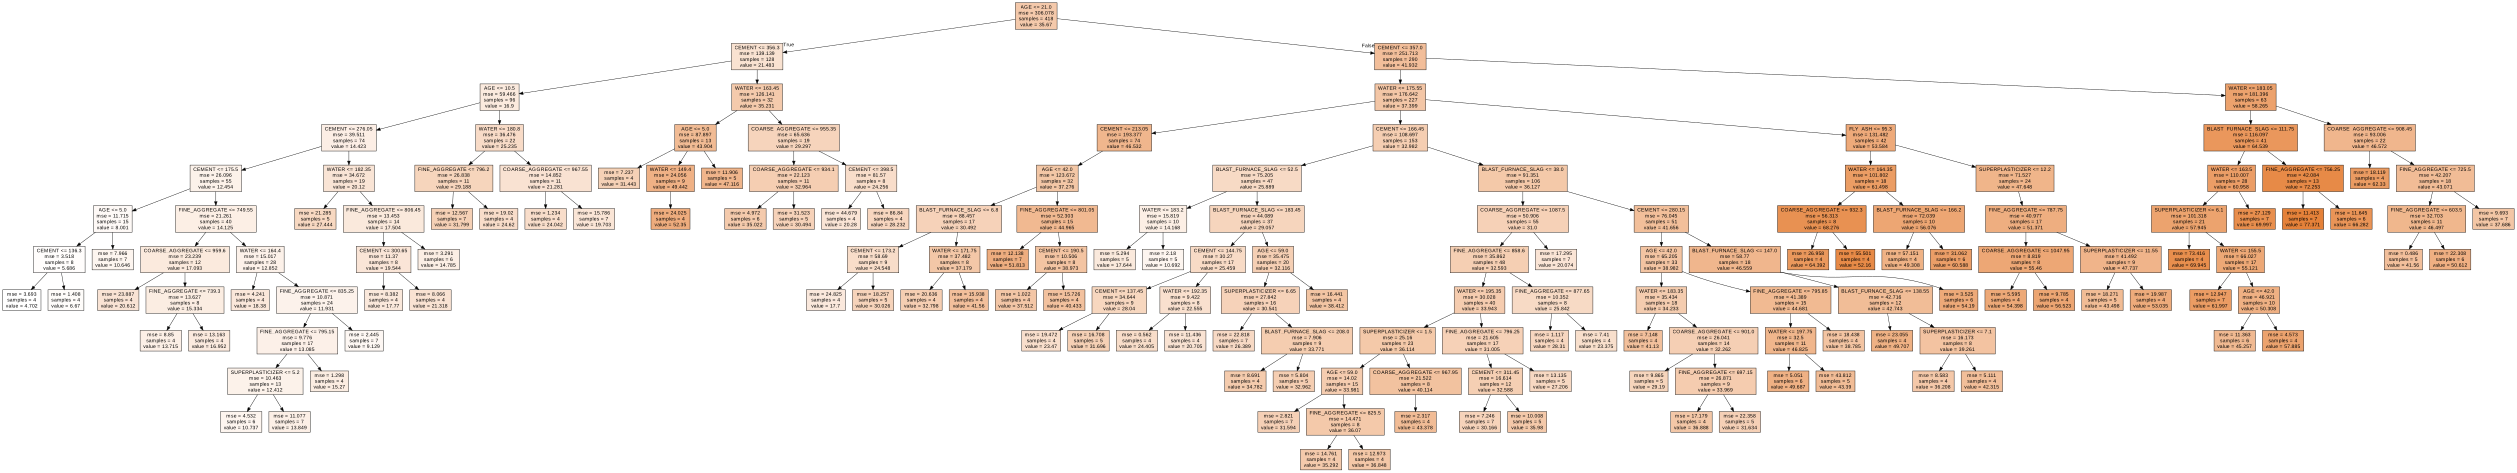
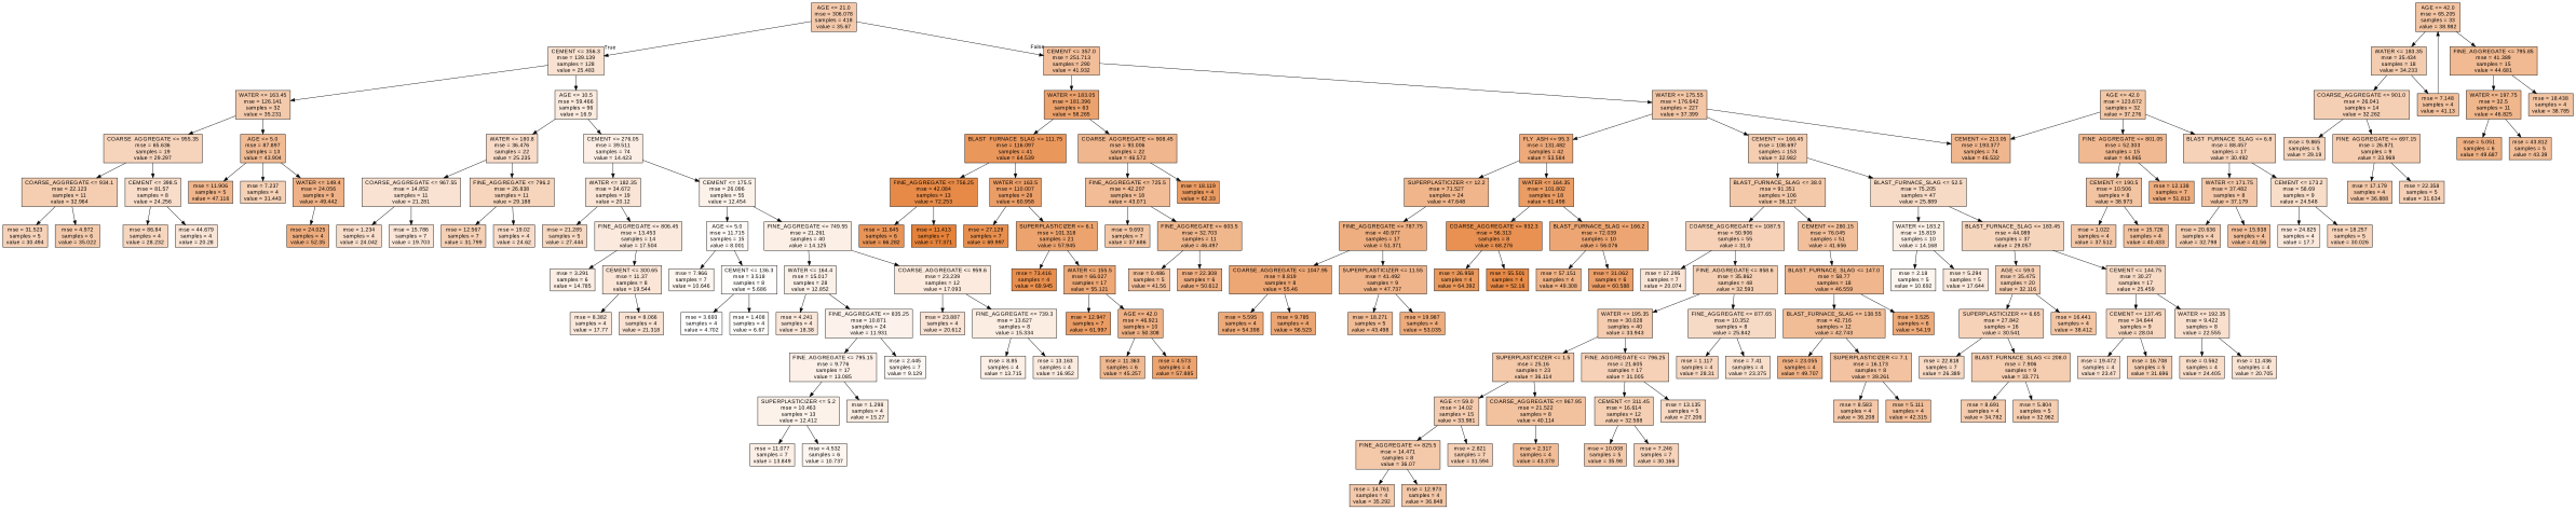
  digraph {
    fontname="Liberation Sans"
    node [color=black fillcolor="#f5ceb2" fontname="Liberation Sans" shape=box style=filled]
    edge [fontname="Liberation Sans"]
    n1 [fillcolor="#f4c9ab" label="AGE <= 21.0\nmse = 306.078\nsamples = 418\nvalue = 35.67"]
-   n2 [fillcolor="#f9e2d1" label="CEMENT <= 356.3\nmse = 139.139\nsamples = 128\nvalue = 21.483"]
+   n2 [fillcolor="#f9e2d1" label="CEMENT <= 356.3\nmse = 139.139\nsamples = 128\nvalue = 25.483"]
    n3 [fillcolor="#f2be9a" label="CEMENT <= 357.0\nmse = 251.713\nsamples = 290\nvalue = 41.932"]
    n4 [fillcolor="#fbeade" label="AGE <= 10.5\nmse = 59.466\nsamples = 96\nvalue = 16.9"]
    n5 [fillcolor="#f4caac" label="WATER <= 163.45\nmse = 126.141\nsamples = 32\nvalue = 35.231"]
    n6 [fillcolor="#f3c6a6" label="WATER <= 175.55\nmse = 176.642\nsamples = 227\nvalue = 37.399"]
    n7 [fillcolor="#eca26d" label="WATER <= 183.05\nmse = 181.396\nsamples = 63\nvalue = 58.265"]
    n8 [fillcolor="#fceee5" label="CEMENT <= 276.05\nmse = 39.511\nsamples = 74\nvalue = 14.423"]
    n9 [fillcolor="#f8dbc7" label="WATER <= 180.8\nmse = 36.476\nsamples = 22\nvalue = 25.235"]
    n10 [fillcolor="#f1bb94" label="AGE <= 5.0\nmse = 87.897\nsamples = 13\nvalue = 43.904"]
    n11 [fillcolor="#f6d4bc" label="COARSE_AGGREGATE <= 955.35\nmse = 65.636\nsamples = 19\nvalue = 29.297"]
    n12 [fillcolor="#fcf2ea" label="CEMENT <= 175.5\nmse = 26.096\nsamples = 55\nvalue = 12.454"]
    n13 [fillcolor="#f9e4d5" label="WATER <= 182.35\nmse = 34.672\nsamples = 19\nvalue = 20.12"]
    n14 [fillcolor="#f6d5bc" label="FINE_AGGREGATE <= 796.2\nmse = 26.838\nsamples = 11\nvalue = 29.188"]
    n15 [fillcolor="#f9e2d2" label="COARSE_AGGREGATE <= 967.55\nmse = 14.852\nsamples = 11\nvalue = 21.281"]
    n16 [fillcolor="#fef9f6" label="AGE <= 5.0\nmse = 11.715\nsamples = 15\nvalue = 8.001"]
    n17 [fillcolor="#fcefe5" label="FINE_AGGREGATE <= 749.55\nmse = 21.261\nsamples = 40\nvalue = 14.125"]
    n18 [fillcolor="#f7d8c1" label="mse = 21.285\nsamples = 5\nvalue = 27.444"]
    n19 [fillcolor="#fae9dc" label="FINE_AGGREGATE <= 806.45\nmse = 13.453\nsamples = 14\nvalue = 17.504"]
    n20 [fillcolor="#fffdfc" label="CEMENT <= 136.3\nmse = 3.518\nsamples = 8\nvalue = 5.686"]
    n21 [fillcolor="#fdf5ef" label="mse = 7.966\nsamples = 7\nvalue = 10.646"]
    n22 [fillcolor="#fbeadd" label="COARSE_AGGREGATE <= 959.6\nmse = 23.239\nsamples = 12\nvalue = 17.093"]
    n23 [fillcolor="#fcf1e9" label="WATER <= 164.4\nmse = 15.017\nsamples = 28\nvalue = 12.852"]
    n24 [fillcolor="#ffffff" label="mse = 3.693\nsamples = 4\nvalue = 4.702"]
    n25 [fillcolor="#fefcfa" label="mse = 1.408\nsamples = 4\nvalue = 6.67"]
    n26 [fillcolor="#f9e3d4" label="mse = 23.887\nsamples = 4\nvalue = 20.612"]
    n27 [fillcolor="#fbede2" label="FINE_AGGREGATE <= 739.3\nmse = 13.627\nsamples = 8\nvalue = 15.334"]
    n28 [fillcolor="#fae7da" label="mse = 4.241\nsamples = 4\nvalue = 18.38"]
    n29 [fillcolor="#fcf2eb" label="FINE_AGGREGATE <= 835.25\nmse = 10.871\nsamples = 24\nvalue = 11.931"]
    n30 [fillcolor="#fcefe6" label="mse = 8.85\nsamples = 4\nvalue = 13.715"]
    n31 [fillcolor="#fbeade" label="mse = 13.163\nsamples = 4\nvalue = 16.952"]
    n32 [fillcolor="#fcf0e8" label="FINE_AGGREGATE <= 795.15\nmse = 9.776\nsamples = 17\nvalue = 13.085"]
    n33 [fillcolor="#fdf7f3" label="mse = 2.445\nsamples = 7\nvalue = 9.129"]
    n34 [fillcolor="#fcf2ea" label="SUPERPLASTICIZER <= 5.2\nmse = 10.463\nsamples = 13\nvalue = 12.412"]
    n35 [fillcolor="#fbede2" label="mse = 1.298\nsamples = 4\nvalue = 15.27"]
    n36 [fillcolor="#fdf5ef" label="mse = 4.532\nsamples = 6\nvalue = 10.737"]
    n37 [fillcolor="#fcefe6" label="mse = 11.077\nsamples = 7\nvalue = 13.849"]
    n38 [fillcolor="#fae5d7" label="CEMENT <= 300.65\nmse = 11.37\nsamples = 8\nvalue = 19.544"]
    n39 [fillcolor="#fbeee4" label="mse = 3.291\nsamples = 6\nvalue = 14.785"]
    n40 [fillcolor="#fae8db" label="mse = 8.382\nsamples = 4\nvalue = 17.77"]
    n41 [fillcolor="#f9e2d2" label="mse = 8.066\nsamples = 4\nvalue = 21.318"]
    n42 [fillcolor="#f5d0b5" label="mse = 12.567\nsamples = 7\nvalue = 31.799"]
    n43 [fillcolor="#f8dcc9" label="mse = 19.02\nsamples = 4\nvalue = 24.62"]
    n44 [fillcolor="#f8ddca" label="mse = 1.234\nsamples = 4\nvalue = 24.042"]
    n45 [fillcolor="#fae5d6" label="mse = 15.786\nsamples = 7\nvalue = 19.703"]
    n46 [fillcolor="#f5d1b6" label="mse = 7.237\nsamples = 4\nvalue = 31.443"]
    n47 [fillcolor="#efb185" label="WATER <= 149.4\nmse = 24.056\nsamples = 9\nvalue = 49.442"]
    n48 [fillcolor="#f0b58b" label="mse = 11.906\nsamples = 5\nvalue = 47.116"]
    n49 [label="COARSE_AGGREGATE <= 934.1\nmse = 22.123\nsamples = 11\nvalue = 32.964"]
    n50 [fillcolor="#f8ddca" label="CEMENT <= 398.5\nmse = 81.57\nsamples = 8\nvalue = 24.256"]
    n51 [fillcolor="#eeac7d" label="mse = 24.025\nsamples = 4\nvalue = 52.35"]
    n52 [fillcolor="#f4caac" label="mse = 4.972\nsamples = 6\nvalue = 35.022"]
    n53 [fillcolor="#f6d2b9" label="mse = 31.523\nsamples = 5\nvalue = 30.494"]
    n54 [fillcolor="#f9e4d5" label="mse = 44.679\nsamples = 4\nvalue = 20.28"]
    n55 [fillcolor="#f7d6bf" label="mse = 86.84\nsamples = 4\nvalue = 28.232"]
    n56 [fillcolor="#f0b68d" label="CEMENT <= 213.05\nmse = 193.377\nsamples = 74\nvalue = 46.532"]
    n57 [label="CEMENT <= 166.45\nmse = 108.697\nsamples = 153\nvalue = 32.982"]
    n58 [fillcolor="#eeaa7a" label="FLY_ASH <= 95.3\nmse = 131.482\nsamples = 42\nvalue = 53.584"]
    n59 [fillcolor="#ea975c" label="BLAST_FURNACE_SLAG <= 111.75\nmse = 116.097\nsamples = 41\nvalue = 64.539"]
    n60 [fillcolor="#f0b68d" label="COARSE_AGGREGATE <= 908.45\nmse = 93.006\nsamples = 22\nvalue = 46.572"]
    n61 [fillcolor="#f3c7a6" label="AGE <= 42.0\nmse = 123.672\nsamples = 32\nvalue = 37.276"]
    n62 [fillcolor="#f7dac5" label="BLAST_FURNACE_SLAG <= 52.5\nmse = 75.205\nsamples = 47\nvalue = 25.889"]
    n63 [fillcolor="#f4c9a9" label="BLAST_FURNACE_SLAG <= 38.0\nmse = 91.351\nsamples = 106\nvalue = 36.127"]
    n64 [fillcolor="#f6d2b9" label="BLAST_FURNACE_SLAG <= 6.8\nmse = 88.457\nsamples = 17\nvalue = 30.492"]
    n65 [fillcolor="#f1b991" label="FINE_AGGREGATE <= 801.05\nmse = 52.303\nsamples = 15\nvalue = 44.965"]
    n66 [fillcolor="#eb9d64" label="WATER <= 164.35\nmse = 101.802\nsamples = 18\nvalue = 61.498"]
    n67 [fillcolor="#f0b58a" label="SUPERPLASTICIZER <= 12.2\nmse = 71.527\nsamples = 24\nvalue = 47.648"]
    n68 [fillcolor="#f8ddc9" label="CEMENT <= 173.2\nmse = 58.69\nsamples = 9\nvalue = 24.548"]
    n69 [fillcolor="#f3c7a7" label="WATER <= 171.75\nmse = 37.482\nsamples = 8\nvalue = 37.179"]
    n70 [fillcolor="#eead7f" label="mse = 12.138\nsamples = 7\nvalue = 51.813"]
    n71 [fillcolor="#f3c4a2" label="CEMENT <= 190.5\nmse = 10.506\nsamples = 8\nvalue = 38.973"]
    n72 [fillcolor="#fae8dc" label="mse = 24.825\nsamples = 4\nvalue = 17.7"]
    n73 [fillcolor="#f6d3ba" label="mse = 18.257\nsamples = 5\nvalue = 30.026"]
    n74 [label="mse = 20.636\nsamples = 4\nvalue = 32.798"]
    n75 [fillcolor="#f2bf9b" label="mse = 15.938\nsamples = 4\nvalue = 41.56"]
    n76 [fillcolor="#f3c6a6" label="mse = 1.022\nsamples = 4\nvalue = 37.512"]
    n77 [fillcolor="#f2c19e" label="mse = 15.726\nsamples = 4\nvalue = 40.433"]
    n78 [fillcolor="#e89152" label="COARSE_AGGREGATE <= 932.3\nmse = 56.313\nsamples = 8\nvalue = 68.276"]
    n79 [fillcolor="#eda673" label="BLAST_FURNACE_SLAG <= 166.2\nmse = 72.039\nsamples = 10\nvalue = 56.076"]
    n80 [fillcolor="#eeae80" label="FINE_AGGREGATE <= 787.75\nmse = 40.977\nsamples = 17\nvalue = 51.371"]
    n81 [fillcolor="#ea985c" label="mse = 26.958\nsamples = 4\nvalue = 64.392"]
    n82 [fillcolor="#e78a47" label="mse = 55.501\nsamples = 4\nvalue = 52.16"]
    n83 [fillcolor="#efb285" label="mse = 57.151\nsamples = 4\nvalue = 49.308"]
    n84 [fillcolor="#eb9e67" label="mse = 31.062\nsamples = 6\nvalue = 60.588"]
    n85 [fillcolor="#eda775" label="COARSE_AGGREGATE <= 1047.95\nmse = 8.819\nsamples = 8\nvalue = 55.46"]
    n86 [fillcolor="#f0b48a" label="SUPERPLASTICIZER <= 11.55\nmse = 41.492\nsamples = 9\nvalue = 47.737"]
    n87 [fillcolor="#eda978" label="mse = 5.595\nsamples = 4\nvalue = 54.398"]
    n88 [fillcolor="#eca572" label="mse = 9.785\nsamples = 4\nvalue = 56.523"]
    n89 [fillcolor="#f1bc95" label="mse = 18.271\nsamples = 5\nvalue = 43.498"]
    n90 [fillcolor="#eeab7b" label="mse = 19.987\nsamples = 4\nvalue = 53.035"]
    n91 [fillcolor="#fcefe5" label="WATER <= 183.2\nmse = 15.819\nsamples = 10\nvalue = 14.168"]
    n92 [fillcolor="#f6d5bd" label="BLAST_FURNACE_SLAG <= 183.45\nmse = 44.089\nsamples = 37\nvalue = 29.057"]
    n93 [fillcolor="#f6d1b7" label="COARSE_AGGREGATE <= 1087.5\nmse = 50.906\nsamples = 55\nvalue = 31.0"]
    n94 [fillcolor="#f2bf9a" label="CEMENT <= 280.15\nmse = 76.045\nsamples = 51\nvalue = 41.656"]
    n95 [fillcolor="#fae9dc" label="mse = 5.294\nsamples = 5\nvalue = 17.644"]
    n96 [fillcolor="#fdf5ef" label="mse = 2.18\nsamples = 5\nvalue = 10.692"]
    n97 [fillcolor="#f8dbc6" label="CEMENT <= 144.75\nmse = 30.27\nsamples = 17\nvalue = 25.459"]
    n98 [fillcolor="#f5cfb4" label="AGE <= 59.0\nmse = 35.475\nsamples = 20\nvalue = 32.116"]
    n99 [fillcolor="#f7d7bf" label="CEMENT <= 137.45\nmse = 34.644\nsamples = 9\nvalue = 28.04"]
    n100 [fillcolor="#f9e0ce" label="WATER <= 192.35\nmse = 9.422\nsamples = 8\nvalue = 22.555"]
    n101 [fillcolor="#f6d2b9" label="SUPERPLASTICIZER <= 6.65\nmse = 27.842\nsamples = 16\nvalue = 30.541"]
    n102 [fillcolor="#f3c5a3" label="mse = 16.441\nsamples = 4\nvalue = 38.412"]
    n103 [fillcolor="#f8decc" label="mse = 19.472\nsamples = 4\nvalue = 23.47"]
    n104 [fillcolor="#f5d0b5" label="mse = 16.708\nsamples = 5\nvalue = 31.696"]
    n105 [fillcolor="#f8ddc9" label="mse = 0.562\nsamples = 4\nvalue = 24.405"]
    n106 [fillcolor="#f9e3d3" label="mse = 11.436\nsamples = 4\nvalue = 20.705"]
    n107 [fillcolor="#f7d9c4" label="mse = 22.818\nsamples = 7\nvalue = 26.389"]
    n108 [fillcolor="#f5cdb0" label="BLAST_FURNACE_SLAG <= 208.0\nmse = 7.906\nsamples = 9\nvalue = 33.771"]
    n109 [fillcolor="#f4cbad" label="mse = 8.691\nsamples = 4\nvalue = 34.782"]
    n110 [label="mse = 5.804\nsamples = 5\nvalue = 32.962"]
    n111 [fillcolor="#f5cfb3" label="FINE_AGGREGATE <= 858.6\nmse = 35.862\nsamples = 48\nvalue = 32.593"]
    n112 [fillcolor="#fae4d5" label="mse = 17.295\nsamples = 7\nvalue = 20.074"]
    n113 [fillcolor="#f3c4a2" label="AGE <= 42.0\nmse = 65.205\nsamples = 33\nvalue = 38.982"]
    n114 [fillcolor="#f0b68d" label="BLAST_FURNACE_SLAG <= 147.0\nmse = 58.77\nsamples = 18\nvalue = 46.559"]
    n115 [fillcolor="#f5ccaf" label="WATER <= 195.35\nmse = 30.028\nsamples = 40\nvalue = 33.943"]
    n116 [fillcolor="#f7dac5" label="FINE_AGGREGATE <= 877.65\nmse = 10.352\nsamples = 8\nvalue = 25.842"]
    n117 [fillcolor="#f4c9a9" label="SUPERPLASTICIZER <= 1.5\nmse = 25.16\nsamples = 23\nvalue = 36.114"]
    n118 [fillcolor="#f6d1b7" label="FINE_AGGREGATE <= 796.25\nmse = 21.605\nsamples = 17\nvalue = 31.005"]
    n119 [fillcolor="#f7d6bf" label="mse = 1.117\nsamples = 4\nvalue = 28.31"]
    n120 [fillcolor="#f8dfcc" label="mse = 7.41\nsamples = 4\nvalue = 23.375"]
    n121 [fillcolor="#f5ccaf" label="AGE <= 59.0\nmse = 14.02\nsamples = 15\nvalue = 33.981"]
    n122 [fillcolor="#f2c29f" label="COARSE_AGGREGATE <= 967.95\nmse = 21.522\nsamples = 8\nvalue = 40.114"]
    n123 [fillcolor="#f5cfb3" label="CEMENT <= 311.45\nmse = 16.614\nsamples = 12\nvalue = 32.588"]
    n124 [fillcolor="#f7d8c2" label="mse = 13.135\nsamples = 5\nvalue = 27.206"]
    n125 [fillcolor="#f5d0b6" label="mse = 2.821\nsamples = 7\nvalue = 31.594"]
    n126 [fillcolor="#f4c9aa" label="FINE_AGGREGATE <= 825.5\nmse = 14.471\nsamples = 8\nvalue = 36.07"]
    n127 [fillcolor="#f1bc96" label="mse = 2.317\nsamples = 4\nvalue = 43.378"]
    n128 [fillcolor="#f4caac" label="mse = 14.761\nsamples = 4\nvalue = 35.292"]
    n129 [fillcolor="#f3c7a7" label="mse = 12.973\nsamples = 4\nvalue = 36.848"]
    n130 [fillcolor="#f6d3ba" label="mse = 7.246\nsamples = 7\nvalue = 30.166"]
    n131 [fillcolor="#f4c9aa" label="mse = 10.008\nsamples = 5\nvalue = 35.98"]
    n132 [fillcolor="#f4ccaf" label="WATER <= 183.35\nmse = 35.434\nsamples = 18\nvalue = 34.233"]
    n133 [fillcolor="#f1ba92" label="FINE_AGGREGATE <= 795.85\nmse = 41.389\nsamples = 15\nvalue = 44.681"]
    n134 [fillcolor="#f1bd97" label="BLAST_FURNACE_SLAG <= 138.55\nmse = 42.716\nsamples = 12\nvalue = 42.743"]
    n135 [fillcolor="#eda978" label="mse = 3.525\nsamples = 6\nvalue = 54.19"]
    n136 [fillcolor="#f2c09c" label="mse = 7.148\nsamples = 4\nvalue = 41.13"]
    n137 [fillcolor="#f5cfb4" label="COARSE_AGGREGATE <= 901.0\nmse = 26.041\nsamples = 14\nvalue = 32.262"]
    n138 [fillcolor="#f0b68c" label="WATER <= 197.75\nmse = 32.5\nsamples = 11\nvalue = 46.825"]
    n139 [fillcolor="#f3c4a2" label="mse = 18.438\nsamples = 4\nvalue = 38.785"]
    n140 [fillcolor="#f6d5bc" label="mse = 9.865\nsamples = 5\nvalue = 29.19"]
    n141 [fillcolor="#f5ccaf" label="FINE_AGGREGATE <= 697.15\nmse = 26.871\nsamples = 9\nvalue = 33.969"]
    n142 [fillcolor="#f3c7a7" label="mse = 17.179\nsamples = 4\nvalue = 36.888"]
    n143 [fillcolor="#f5d0b6" label="mse = 22.358\nsamples = 5\nvalue = 31.634"]
    n144 [fillcolor="#efb184" label="mse = 5.051\nsamples = 6\nvalue = 49.687"]
    n145 [fillcolor="#f1bc96" label="mse = 43.812\nsamples = 5\nvalue = 43.39"]
    n146 [fillcolor="#efb184" label="mse = 23.055\nsamples = 4\nvalue = 49.707"]
    n147 [fillcolor="#f3c3a1" label="SUPERPLASTICIZER <= 7.1\nmse = 16.173\nsamples = 8\nvalue = 39.261"]
    n148 [fillcolor="#f4c8a9" label="mse = 8.583\nsamples = 4\nvalue = 36.208"]
    n149 [fillcolor="#f2be99" label="mse = 5.111\nsamples = 4\nvalue = 42.315"]
    n150 [fillcolor="#eb9d66" label="WATER <= 163.5\nmse = 110.007\nsamples = 28\nvalue = 60.958"]
    n151 [fillcolor="#e78a47" label="FINE_AGGREGATE <= 756.25\nmse = 42.084\nsamples = 13\nvalue = 72.253"]
    n152 [fillcolor="#ea9b62" label="mse = 18.119\nsamples = 4\nvalue = 62.33"]
    n153 [fillcolor="#f1bc96" label="FINE_AGGREGATE <= 725.5\nmse = 42.207\nsamples = 18\nvalue = 43.071"]
    n154 [fillcolor="#eca36e" label="SUPERPLASTICIZER <= 6.1\nmse = 101.318\nsamples = 21\nvalue = 57.945"]
    n155 [fillcolor="#e88e4d" label="mse = 27.129\nsamples = 7\nvalue = 69.997"]
    n156 [fillcolor="#e58139" label="mse = 11.413\nsamples = 7\nvalue = 77.371"]
    n157 [fillcolor="#e99457" label="mse = 11.645\nsamples = 6\nvalue = 66.282"]
    n158 [fillcolor="#e88e4d" label="mse = 73.416\nsamples = 4\nvalue = 69.945"]
    n159 [fillcolor="#eda876" label="WATER <= 155.5\nmse = 66.027\nsamples = 17\nvalue = 55.121"]
    n160 [fillcolor="#eb9c63" label="mse = 12.947\nsamples = 7\nvalue = 61.997"]
    n161 [fillcolor="#efb083" label="AGE <= 42.0\nmse = 46.921\nsamples = 10\nvalue = 50.308"]
    n162 [fillcolor="#f0b991" label="mse = 11.363\nsamples = 6\nvalue = 45.257"]
    n163 [fillcolor="#eca36e" label="mse = 4.573\nsamples = 4\nvalue = 57.885"]
    n164 [fillcolor="#f0b78d" label="FINE_AGGREGATE <= 603.5\nmse = 32.703\nsamples = 11\nvalue = 46.497"]
    n165 [fillcolor="#f3c6a5" label="mse = 9.693\nsamples = 7\nvalue = 37.686"]
    n166 [fillcolor="#f2bf9b" label="mse = 0.486\nsamples = 5\nvalue = 41.56"]
    n167 [fillcolor="#efaf82" label="mse = 22.308\nsamples = 6\nvalue = 50.612"]
    n1 -> n2 [headlabel=True labelangle=45 labeldistance=2.5]
    n1 -> n3 [headlabel=False labelangle=-45 labeldistance=2.5]
    n2 -> n4
    n2 -> n5
    n3 -> n6
    n3 -> n7
    n4 -> n8
    n4 -> n9
    n5 -> n10
    n5 -> n11
    n6 -> n56
    n6 -> n57
    n6 -> n58
    n7 -> n59
    n7 -> n60
    n8 -> n12
    n8 -> n13
    n9 -> n14
    n9 -> n15
    n10 -> n46
    n10 -> n47
    n10 -> n48
    n11 -> n49
    n11 -> n50
    n12 -> n16
    n12 -> n17
    n13 -> n18
    n13 -> n19
    n14 -> n42
    n14 -> n43
    n15 -> n44
    n15 -> n45
    n16 -> n20
    n16 -> n21
    n17 -> n22
    n17 -> n23
    n19 -> n38
    n19 -> n39
    n20 -> n24
    n20 -> n25
    n22 -> n26
    n22 -> n27
    n23 -> n28
    n23 -> n29
    n27 -> n30
    n27 -> n31
    n29 -> n32
    n29 -> n33
    n32 -> n34
    n32 -> n35
    n34 -> n36
    n34 -> n37
    n38 -> n40
    n38 -> n41
    n47 -> n51
    n49 -> n52
    n49 -> n53
    n50 -> n54
    n50 -> n55
-   n56 -> n61
+   n61 -> n56
    n57 -> n62
    n57 -> n63
    n58 -> n66
    n58 -> n67
    n59 -> n150
    n59 -> n151
    n60 -> n152
    n60 -> n153
    n61 -> n64
    n61 -> n65
    n62 -> n91
    n62 -> n92
    n63 -> n93
    n63 -> n94
    n64 -> n68
    n64 -> n69
    n65 -> n70
    n65 -> n71
    n66 -> n78
    n66 -> n79
    n67 -> n80
    n68 -> n72
    n68 -> n73
    n69 -> n74
    n69 -> n75
    n71 -> n76
    n71 -> n77
    n78 -> n81
    n78 -> n82
    n79 -> n83
    n79 -> n84
    n80 -> n85
    n80 -> n86
    n85 -> n87
    n85 -> n88
    n86 -> n89
    n86 -> n90
    n91 -> n95
    n91 -> n96
    n92 -> n97
    n92 -> n98
    n93 -> n111
    n93 -> n112
-   n94 -> n113
+   n136 -> n113
    n94 -> n114
    n97 -> n99
    n97 -> n100
    n98 -> n101
    n98 -> n102
    n99 -> n103
    n99 -> n104
    n100 -> n105
    n100 -> n106
    n101 -> n107
    n101 -> n108
    n108 -> n109
    n108 -> n110
    n111 -> n115
    n111 -> n116
    n113 -> n132
    n113 -> n133
    n114 -> n134
    n114 -> n135
    n115 -> n117
    n115 -> n118
    n116 -> n119
    n116 -> n120
    n117 -> n121
    n117 -> n122
    n118 -> n123
    n118 -> n124
    n121 -> n125
    n121 -> n126
    n122 -> n127
    n123 -> n130
    n123 -> n131
    n126 -> n128
    n126 -> n129
    n132 -> n136
    n132 -> n137
    n133 -> n138
    n133 -> n139
    n134 -> n146
    n134 -> n147
    n137 -> n140
    n137 -> n141
    n138 -> n144
    n138 -> n145
    n141 -> n142
    n141 -> n143
    n147 -> n148
    n147 -> n149
    n150 -> n154
    n150 -> n155
    n151 -> n156
    n151 -> n157
    n153 -> n164
    n153 -> n165
    n154 -> n158
    n154 -> n159
    n159 -> n160
    n159 -> n161
    n161 -> n162
    n161 -> n163
    n164 -> n166
    n164 -> n167
  }
